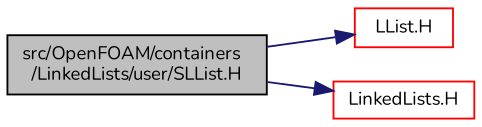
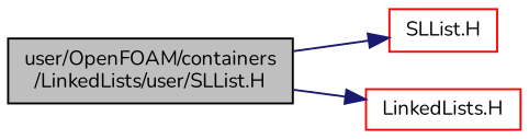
  digraph {
    fontname=Nunito
    rankdir=LR
    node [color=red fontname=Nunito fontsize=10 shape=record]
    edge [color=midnightblue fontname=Nunito fontsize=10 labelfontname=Helvetica labelfontsize=10 style=solid]
-   n1 [color=black fillcolor=grey75 fontcolor=black height=0.2 label="src/OpenFOAM/containers\l/LinkedLists/user/SLList.H" style=filled width=0.4]
-   n2 [height=0.2 label="LList.H" width=0.4]
+   n1 [color=black fillcolor=grey75 fontcolor=black height=0.2 label="user/OpenFOAM/containers\l/LinkedLists/user/SLList.H" style=filled width=0.4]
+   n2 [height=0.2 label="SLList.H" width=0.4]
    n3 [height=0.2 label="LinkedLists.H" width=0.4]
    n1 -> n2
    n1 -> n3
  }
